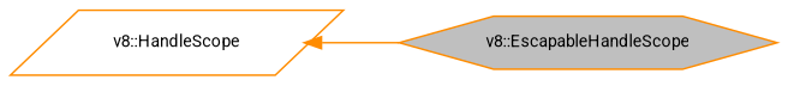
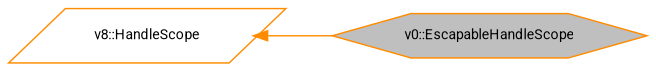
  digraph {
    rankdir=LR
    fontname=Roboto
    node [color=darkorange fontname=Roboto fontsize=10 style=filled]
-   n1 [fillcolor=grey75 fontcolor=black height=0.2 label="v8::EscapableHandleScope" shape=hexagon width=0.4]
+   n1 [fillcolor=grey75 fontcolor=black height=0.2 label="v0::EscapableHandleScope" shape=hexagon width=0.4]
    n2 [fillcolor=white height=0.2 label="v8::HandleScope" shape=parallelogram width=0.4]
    n2 -> n1 [color=darkorange dir=back fontname=Roboto fontsize=10 labelfontname=Helvetica labelfontsize=10 style=solid]
  }
